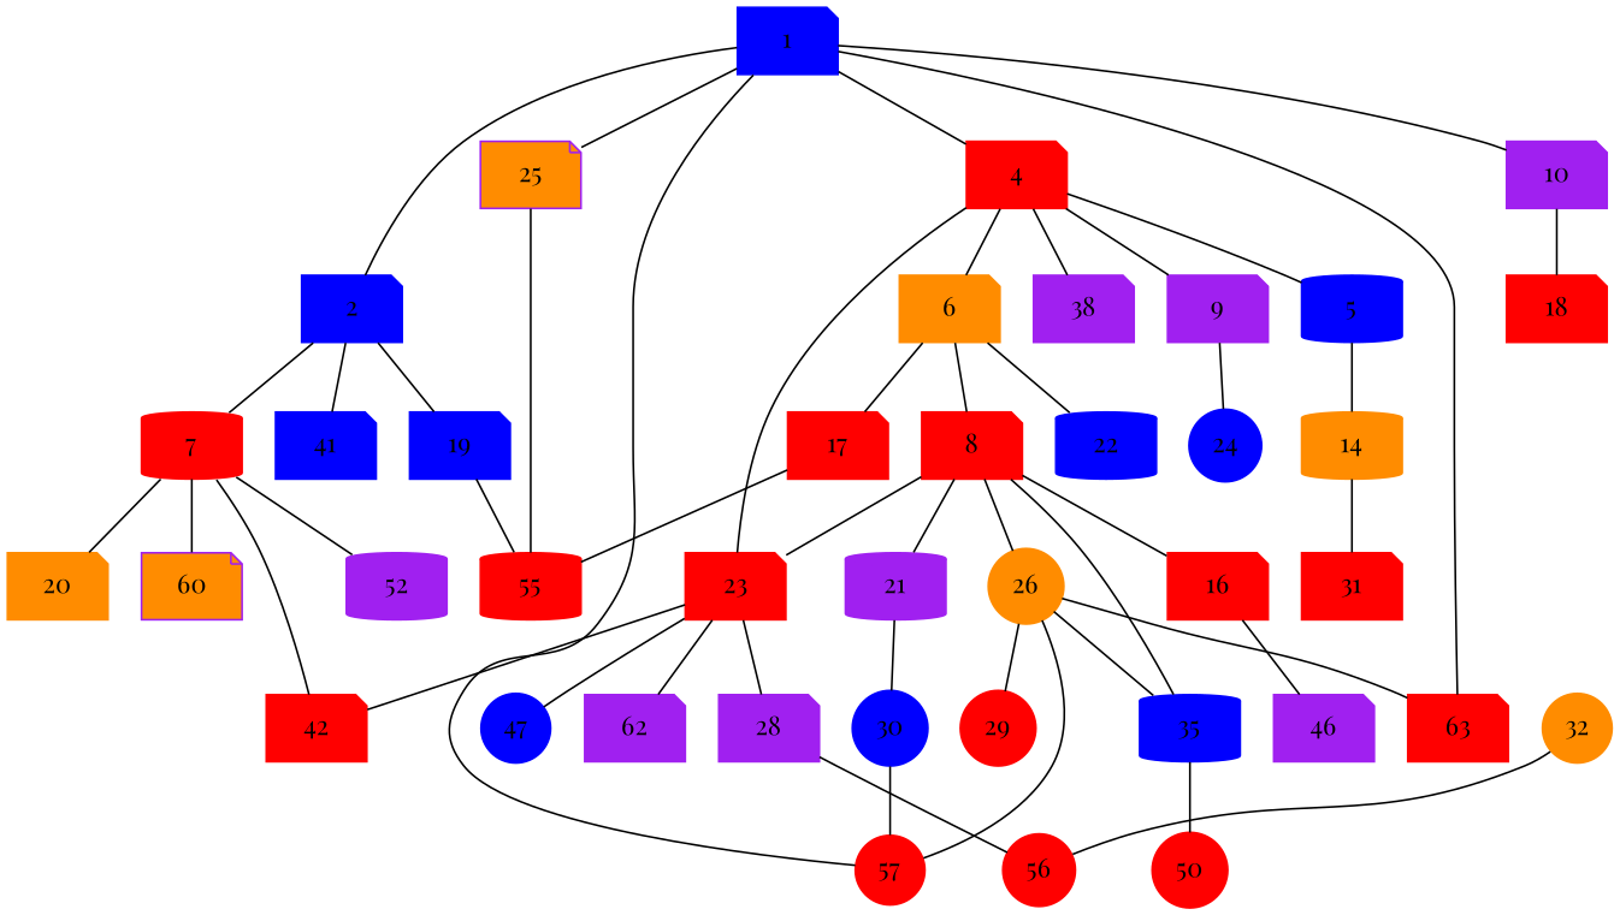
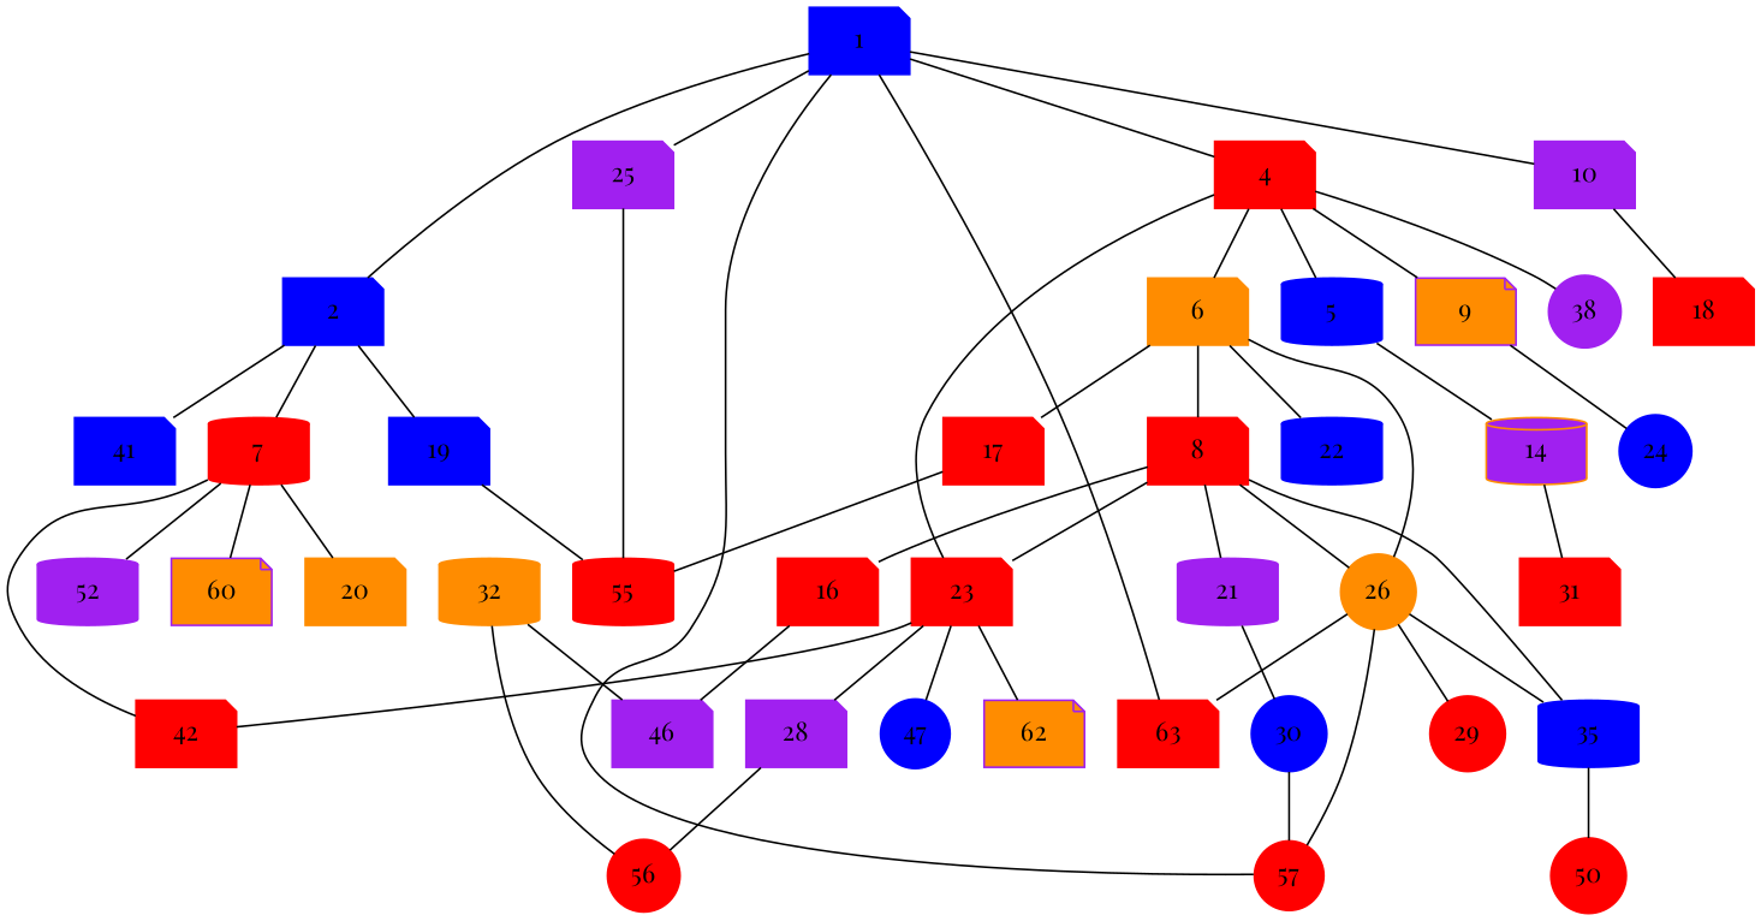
  graph {
    fontname="Playfair Display"
    node [color=red fontname="Playfair Display" shape=note style=filled]
    edge [fontname="Playfair Display"]
    1 [color=blue super="+3"]
    2 [color=blue super="+33"]
    4 [super="+13"]
    10 [color=purple super="+54"]
-   25 [color=purple super="+52" fillcolor=darkorange]
+   25 [color=purple super="+52"]
    57 [shape=circle]
    63
    7 [shape=cylinder super="+11"]
    19 [color=blue super="+27"]
    41 [color=blue]
    5 [color=blue shape=cylinder]
    6 [color=darkorange super="+15"]
-   9 [color=purple super="+34"]
+   9 [color=purple super="+34" fillcolor=darkorange]
    23 [super="+36"]
-   38 [color=purple]
+   38 [color=purple shape=circle]
    18
    55 [shape=cylinder super="+58"]
    n18 [color=purple label=52 shape=cylinder]
    20 [color=darkorange super="+44"]
    42
    60 [color=purple fillcolor=darkorange]
-   14 [color=darkorange shape=cylinder super="+53"]
+   14 [color=darkorange shape=cylinder super="+53" fillcolor=purple]
    8 [super="+37"]
    17 [super="+40"]
    22 [color=blue shape=cylinder super="+43"]
    26 [color=darkorange shape=circle super="+49"]
    24 [color=blue shape=circle]
    28 [color=purple super="+51"]
    47 [color=blue shape=circle super="+59"]
-   62 [color=purple]
+   62 [color=purple fillcolor=darkorange]
    31
    16
    21 [color=purple shape=cylinder]
    35 [color=blue shape=cylinder super="+45"]
    29 [shape=circle]
    46 [color=purple super="+61"]
    30 [color=blue shape=circle super="+39"]
    50 [shape=circle]
    56 [shape=circle]
-   32 [color=darkorange shape=circle super="+48"]
+   32 [color=darkorange shape=cylinder super="+48"]
    1 -- 2
    1 -- 4
    1 -- 10
    1 -- 25
    1 -- 57
    1 -- 63
    2 -- 7
    2 -- 19
    2 -- 41
    4 -- 5
    4 -- 6
    4 -- 9
    4 -- 23
    4 -- 38
    10 -- 18
    25 -- 55
    7 -- n18
    7 -- 20
    7 -- 42
    7 -- 60
    19 -- 55
    5 -- 14
    6 -- 8
    6 -- 17
    6 -- 22
+   6 -- 26
    9 -- 24
    23 -- 42
    23 -- 28
    23 -- 47
    23 -- 62
    14 -- 31
    8 -- 23
    8 -- 26
    8 -- 16
    8 -- 21
    8 -- 35 [weight=2]
    17 -- 55
    26 -- 57
    26 -- 63
    26 -- 35
    26 -- 29
    28 -- 56
    16 -- 46
    21 -- 30
    35 -- 50
    30 -- 57
+   32 -- 46
    32 -- 56
  }
